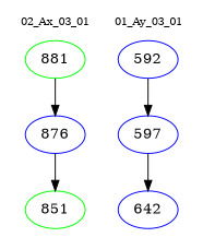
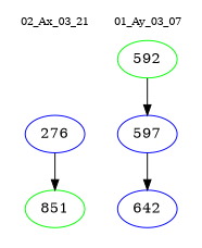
  digraph {
    node [color=green]
    edge [color=black]
-   n1 [label=881]
-   n2 [color=blue label=876]
+   n2 [color=blue label=276]
    n3 [label=851]
-   n4 [color=blue label=592]
+   n4 [label=592]
    n5 [color=blue label=597]
    n6 [color=blue label=642]
    subgraph cluster_1 {
      color=white
      fontsize=10
-     label="02_Ax_03_01"
-     n1
+     label="02_Ax_03_21"
      n2
      n3
    }
    subgraph cluster_2 {
      color=white
      fontsize=10
-     label="01_Ay_03_01"
+     label="01_Ay_03_07"
      n4
      n5
      n6
    }
-   n1 -> n2
    n2 -> n3
    n4 -> n5
    n5 -> n6
  }
